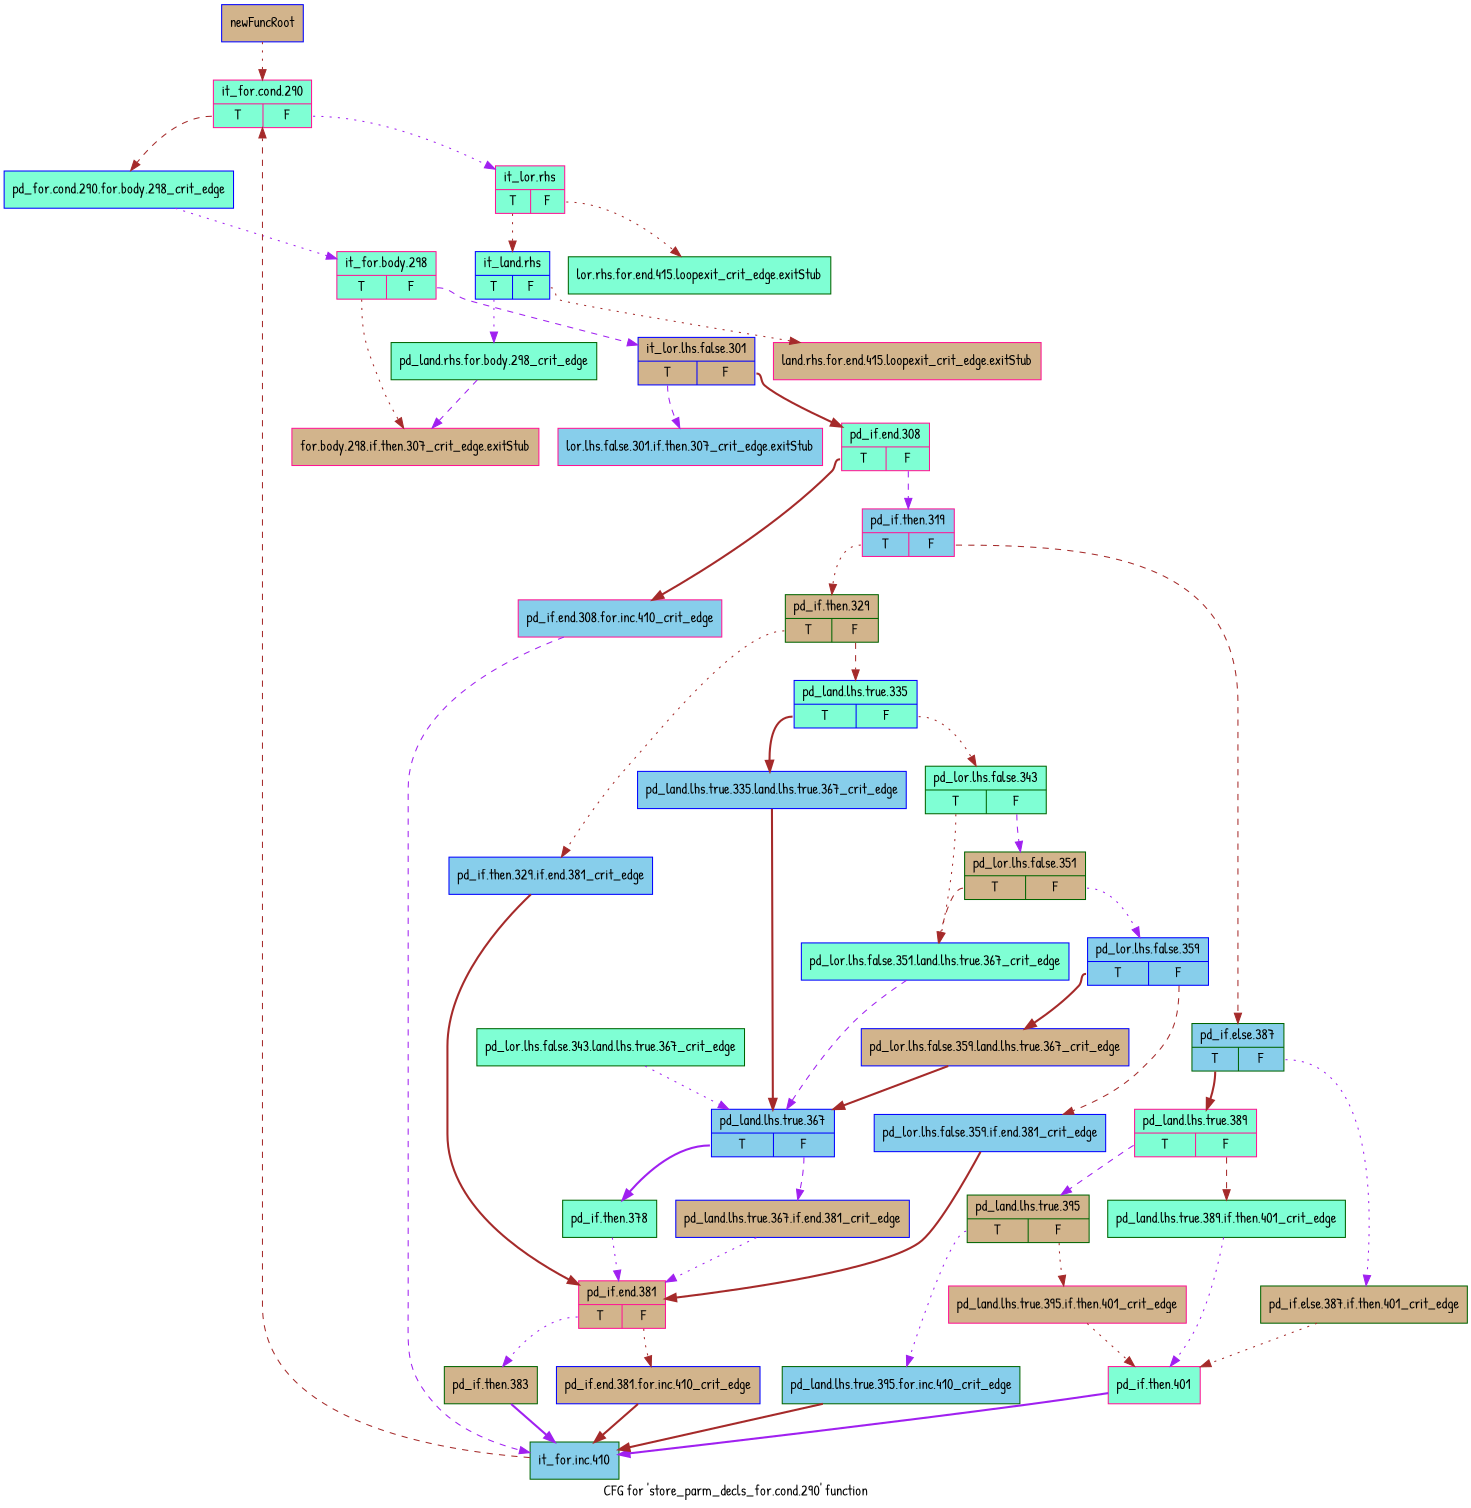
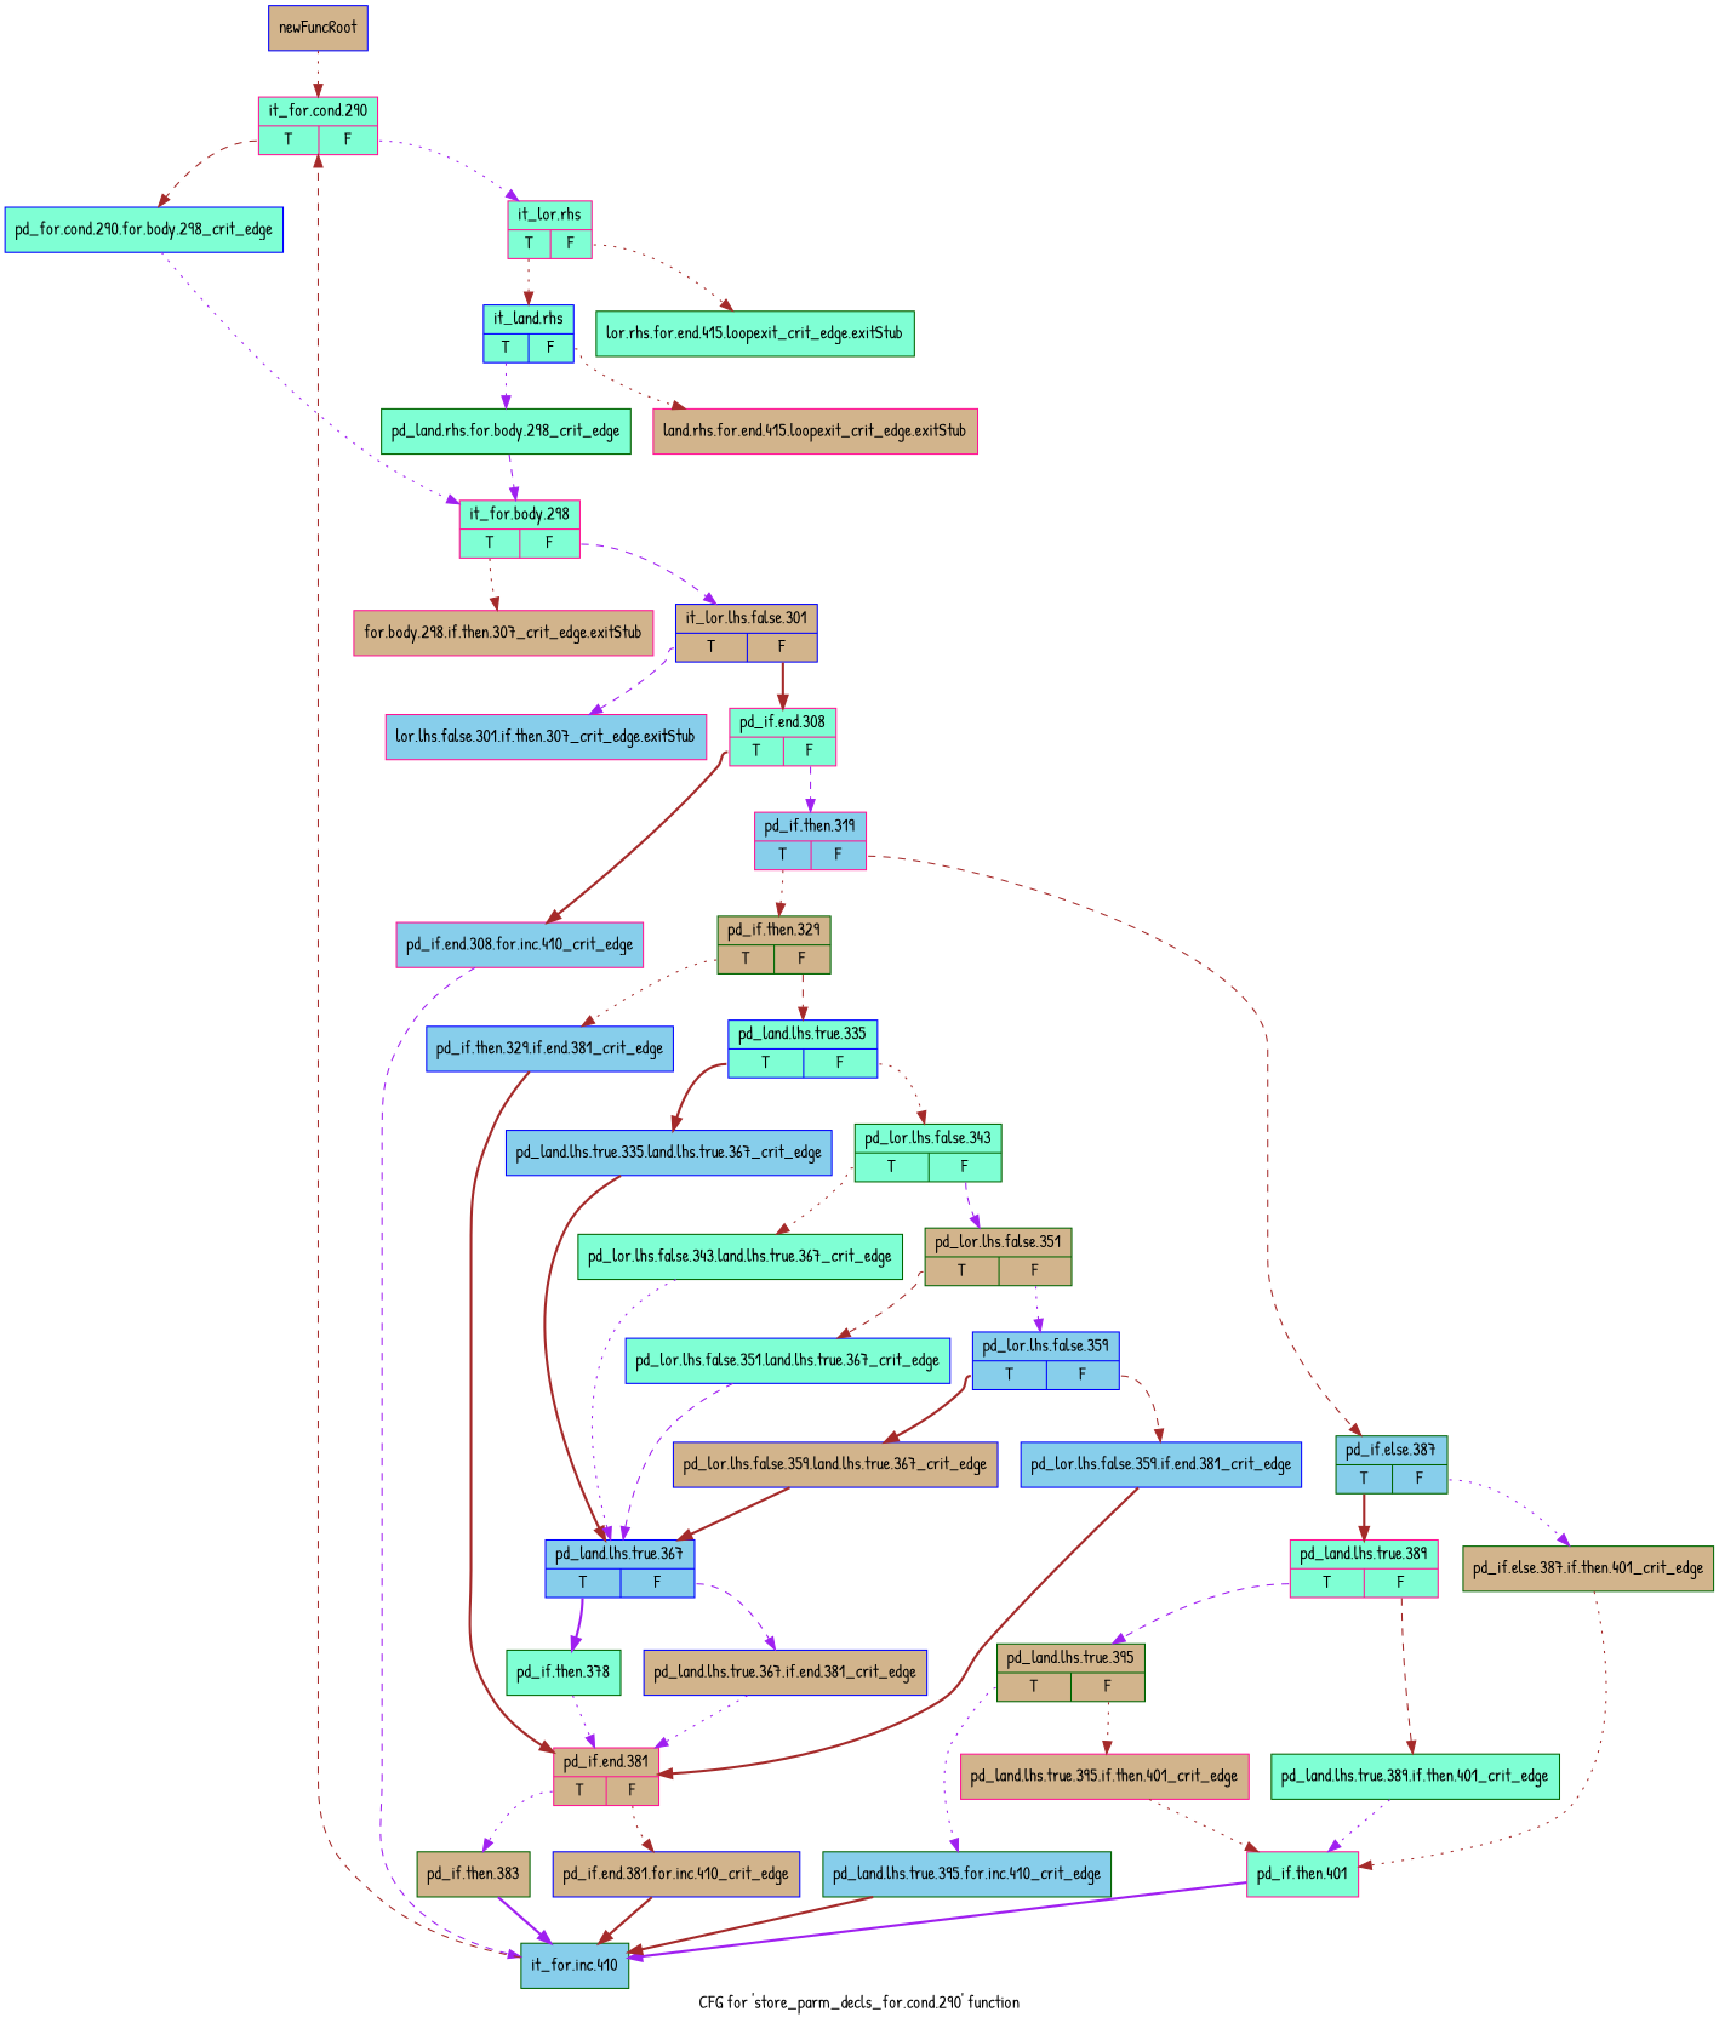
  digraph {
    fontname="Patrick Hand"
    label="CFG for 'store_parm_decls_for.cond.290' function"
    node [color=blue fillcolor=aquamarine fontname="Patrick Hand" shape=record style=filled]
    edge [color=brown fontname="Patrick Hand" style=dotted]
    n1 [fillcolor=tan label="{newFuncRoot}"]
    n2 [color=deeppink label="{it_for.cond.290|{<s0>T|<s1>F}}"]
    n3 [label="{pd_for.cond.290.for.body.298_crit_edge}"]
    n4 [color=deeppink label="{it_lor.rhs|{<s0>T|<s1>F}}"]
    n5 [color=deeppink label="{it_for.body.298|{<s0>T|<s1>F}}"]
    n6 [color=darkgreen label="{lor.rhs.for.end.415.loopexit_crit_edge.exitStub}"]
    n7 [label="{it_land.rhs|{<s0>T|<s1>F}}"]
    n8 [color=deeppink fillcolor=tan label="{land.rhs.for.end.415.loopexit_crit_edge.exitStub}"]
    n9 [color=deeppink fillcolor=tan label="{for.body.298.if.then.307_crit_edge.exitStub}"]
    n10 [color=deeppink fillcolor=skyblue label="{lor.lhs.false.301.if.then.307_crit_edge.exitStub}"]
    n11 [fillcolor=tan label="{it_lor.lhs.false.301|{<s0>T|<s1>F}}"]
    n12 [color=darkgreen label="{pd_land.rhs.for.body.298_crit_edge}"]
    n13 [color=deeppink label="{pd_if.end.308|{<s0>T|<s1>F}}"]
    n14 [color=deeppink fillcolor=skyblue label="{pd_if.end.308.for.inc.410_crit_edge}"]
    n15 [color=deeppink fillcolor=skyblue label="{pd_if.then.319|{<s0>T|<s1>F}}"]
    n16 [color=darkgreen fillcolor=skyblue label="{it_for.inc.410}"]
    n17 [color=darkgreen fillcolor=tan label="{pd_if.then.329|{<s0>T|<s1>F}}"]
    n18 [color=darkgreen fillcolor=skyblue label="{pd_if.else.387|{<s0>T|<s1>F}}"]
    n19 [fillcolor=skyblue label="{pd_if.then.329.if.end.381_crit_edge}"]
    n20 [label="{pd_land.lhs.true.335|{<s0>T|<s1>F}}"]
    n21 [color=deeppink label="{pd_land.lhs.true.389|{<s0>T|<s1>F}}"]
    n22 [color=darkgreen fillcolor=tan label="{pd_if.else.387.if.then.401_crit_edge}"]
    n23 [color=deeppink fillcolor=tan label="{pd_if.end.381|{<s0>T|<s1>F}}"]
    n24 [fillcolor=skyblue label="{pd_land.lhs.true.335.land.lhs.true.367_crit_edge}"]
    n25 [color=darkgreen label="{pd_lor.lhs.false.343|{<s0>T|<s1>F}}"]
    n26 [color=darkgreen fillcolor=tan label="{pd_land.lhs.true.395|{<s0>T|<s1>F}}"]
    n27 [color=darkgreen label="{pd_land.lhs.true.389.if.then.401_crit_edge}"]
    n28 [color=deeppink label="{pd_if.then.401}"]
    n29 [color=darkgreen fillcolor=skyblue label="{pd_land.lhs.true.395.for.inc.410_crit_edge}"]
    n30 [color=deeppink fillcolor=tan label="{pd_land.lhs.true.395.if.then.401_crit_edge}"]
    n31 [color=darkgreen fillcolor=tan label="{pd_if.then.383}"]
    n32 [fillcolor=tan label="{pd_if.end.381.for.inc.410_crit_edge}"]
    n33 [fillcolor=skyblue label="{pd_land.lhs.true.367|{<s0>T|<s1>F}}"]
    n34 [color=darkgreen label="{pd_lor.lhs.false.343.land.lhs.true.367_crit_edge}"]
    n35 [color=darkgreen fillcolor=tan label="{pd_lor.lhs.false.351|{<s0>T|<s1>F}}"]
    n36 [color=darkgreen label="{pd_if.then.378}"]
    n37 [fillcolor=tan label="{pd_land.lhs.true.367.if.end.381_crit_edge}"]
    n38 [label="{pd_lor.lhs.false.351.land.lhs.true.367_crit_edge}"]
    n39 [fillcolor=skyblue label="{pd_lor.lhs.false.359|{<s0>T|<s1>F}}"]
    n40 [fillcolor=tan label="{pd_lor.lhs.false.359.land.lhs.true.367_crit_edge}"]
    n41 [fillcolor=skyblue label="{pd_lor.lhs.false.359.if.end.381_crit_edge}"]
    n1 -> n2
    n2 -> n3 [style=dashed tailport=s0]
    n2 -> n4 [color=purple tailport=s1]
    n3 -> n5 [color=purple]
    n4 -> n6 [tailport=s1]
    n4 -> n7 [tailport=s0]
    n5 -> n9 [tailport=s0]
    n5 -> n11 [color=purple style=dashed tailport=s1]
    n7 -> n8 [tailport=s1]
    n7 -> n12 [color=purple tailport=s0]
    n11 -> n10 [color=purple style=dashed tailport=s0]
    n11 -> n13 [style=bold tailport=s1]
-   n12 -> n9 [color=purple style=dashed]
+   n12 -> n5 [color=purple style=dashed]
    n13 -> n14 [style=bold tailport=s0]
    n13 -> n15 [color=purple style=dashed tailport=s1]
    n14 -> n16 [color=purple style=dashed]
    n15 -> n17 [tailport=s0]
    n15 -> n18 [style=dashed tailport=s1]
    n16 -> n2 [style=dashed]
    n17 -> n19 [tailport=s0]
    n17 -> n20 [style=dashed tailport=s1]
    n18 -> n21 [style=bold tailport=s0]
    n18 -> n22 [color=purple tailport=s1]
    n19 -> n23 [style=bold]
    n20 -> n24 [style=bold tailport=s0]
    n20 -> n25 [tailport=s1]
    n21 -> n26 [color=purple style=dashed tailport=s0]
    n21 -> n27 [style=dashed tailport=s1]
    n22 -> n28
    n23 -> n31 [color=purple tailport=s0]
    n23 -> n32 [tailport=s1]
    n24 -> n33 [style=bold]
-   n25 -> n38 [tailport=s0]
+   n25 -> n34 [tailport=s0]
    n25 -> n35 [color=purple style=dashed tailport=s1]
    n26 -> n29 [color=purple tailport=s0]
    n26 -> n30 [tailport=s1]
    n27 -> n28 [color=purple]
    n28 -> n16 [color=purple style=bold]
    n29 -> n16 [style=bold]
    n30 -> n28
    n31 -> n16 [color=purple style=bold]
    n32 -> n16 [style=bold]
    n33 -> n36 [color=purple style=bold tailport=s0]
    n33 -> n37 [color=purple style=dashed tailport=s1]
    n34 -> n33 [color=purple]
    n35 -> n38 [style=dashed tailport=s0]
    n35 -> n39 [color=purple tailport=s1]
    n36 -> n23 [color=purple]
    n37 -> n23 [color=purple]
    n38 -> n33 [color=purple style=dashed]
    n39 -> n40 [style=bold tailport=s0]
    n39 -> n41 [style=dashed tailport=s1]
    n40 -> n33 [style=bold]
    n41 -> n23 [style=bold]
  }
